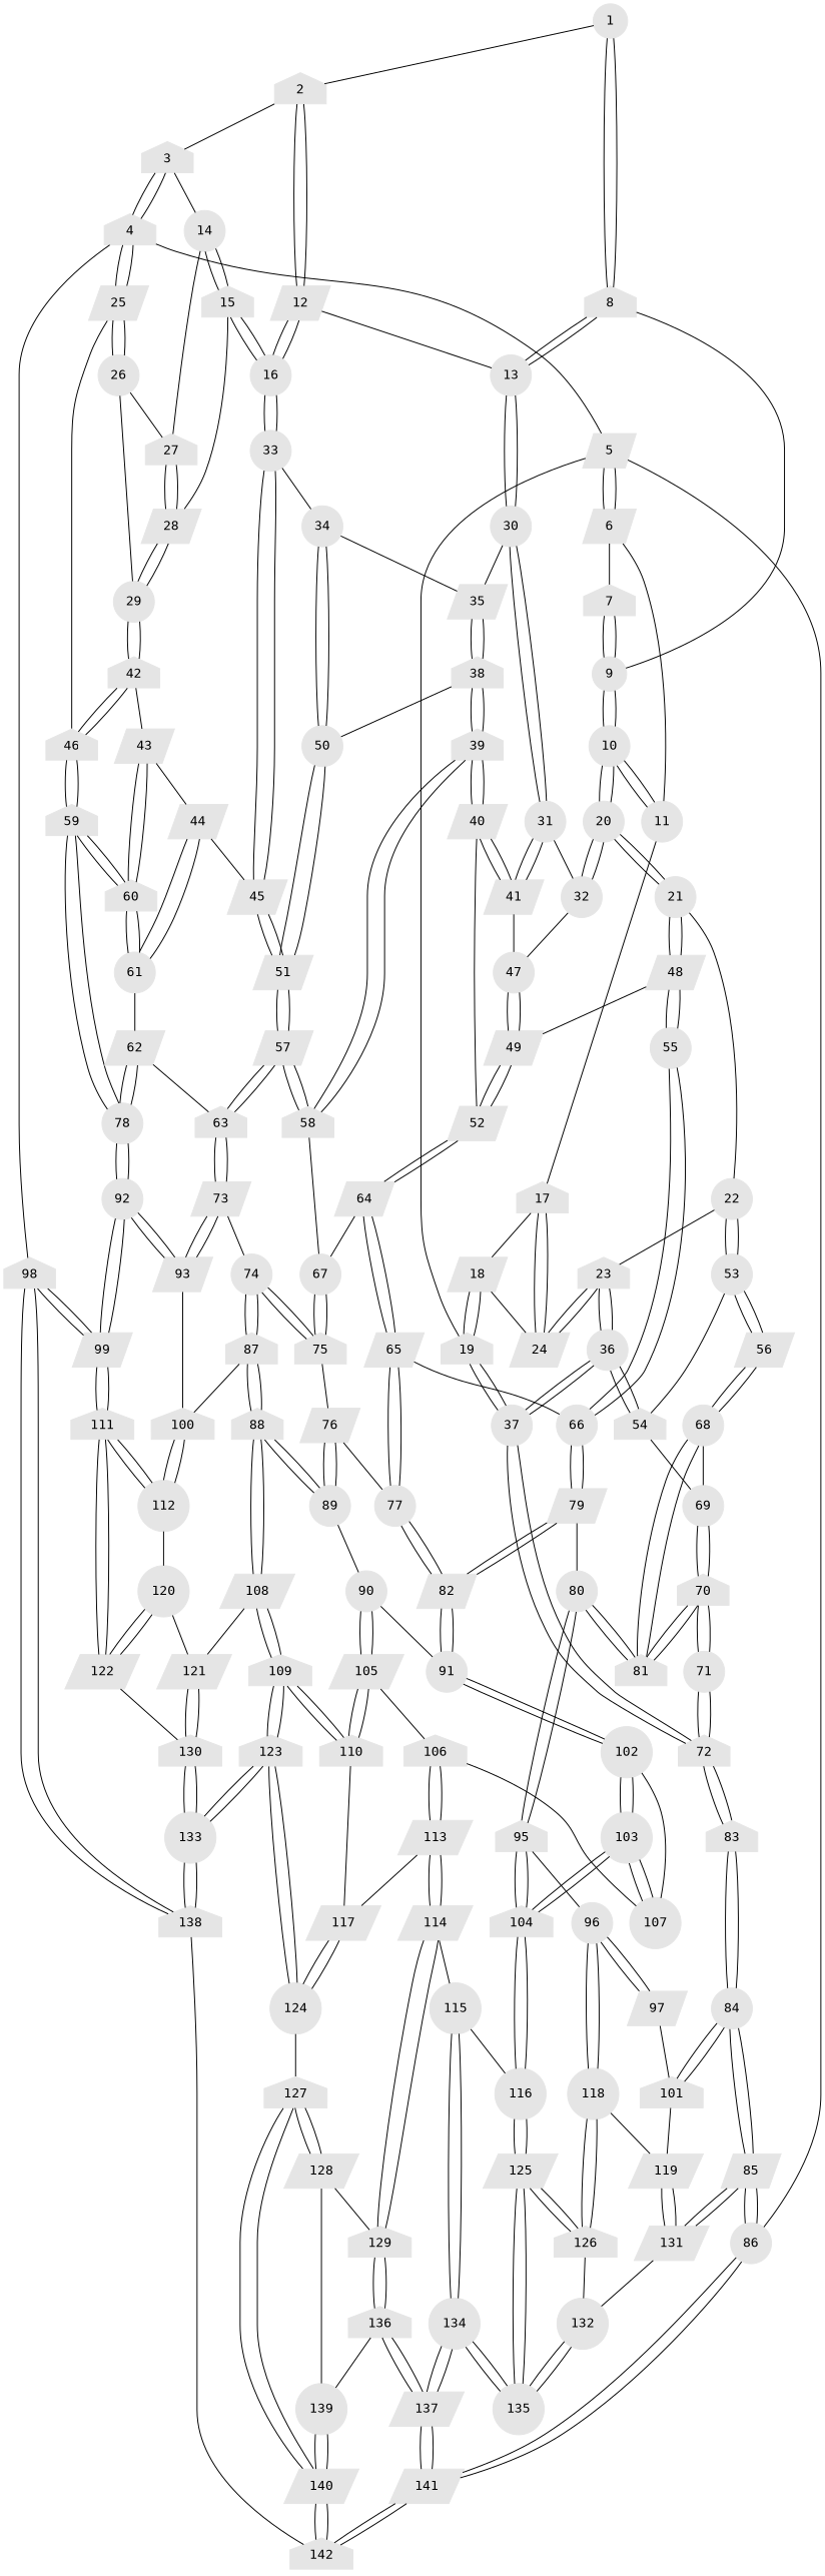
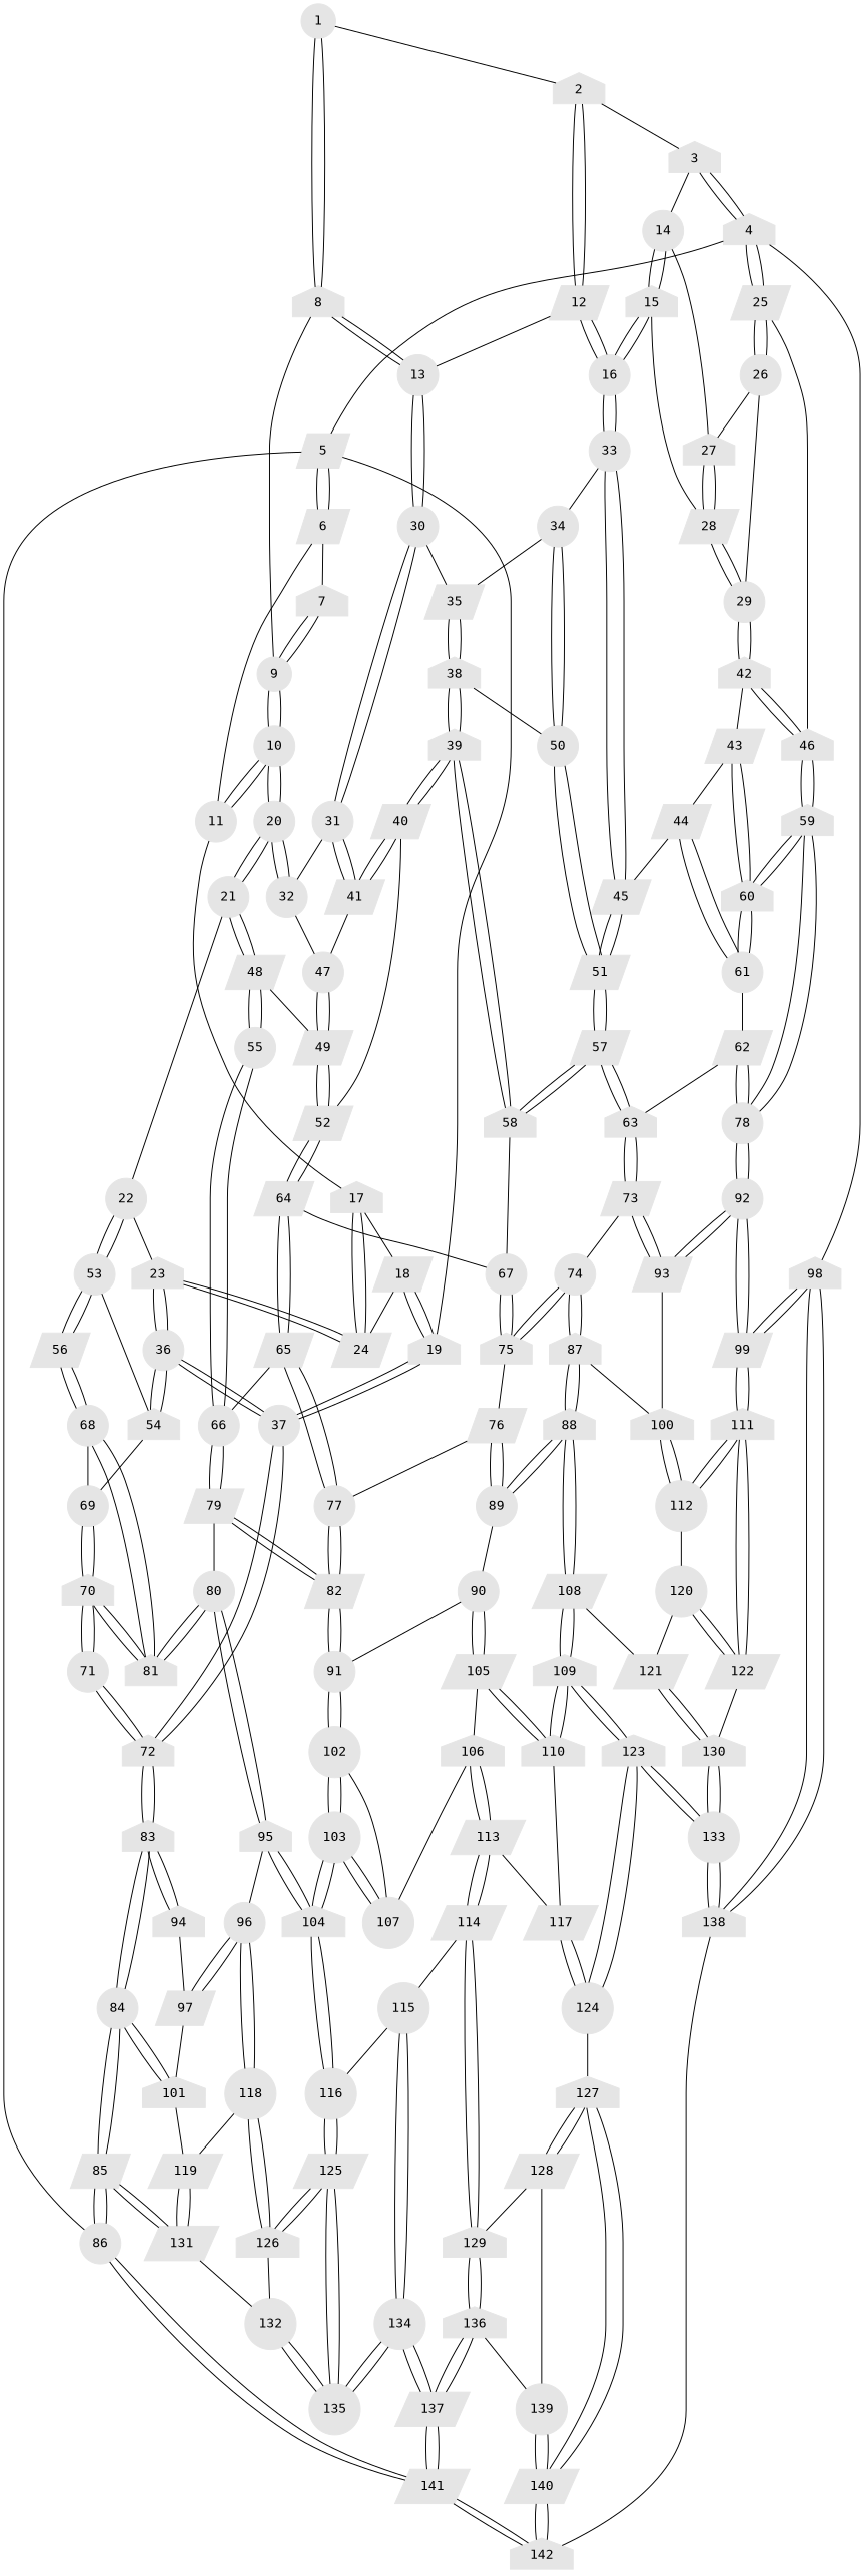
  graph {
    fontname="DejaVu Sans Mono"
    node [color=gray90 fontname="DejaVu Sans Mono" shape=circle style=filled]
    edge [fontname="DejaVu Sans Mono"]
    2 [shape=house]
    1
    8 [shape=house]
    3 [shape=house]
    12 [shape=parallelogram]
    9
    13
    4 [shape=house]
    14
    16
    5 [shape=parallelogram]
    25 [shape=parallelogram]
    98 [shape=house]
    15 [shape=house]
    27 [shape=house]
    6 [shape=parallelogram]
    19 [shape=house]
    86
    26
    46 [shape=house]
    99 [shape=parallelogram]
    138 [shape=house]
    7 [shape=house]
    11
    37
    141 [shape=parallelogram]
    17 [shape=house]
    10
    30
    20
    21
    32
    18 [shape=parallelogram]
    24 [shape=parallelogram]
    33
    31
    35 [shape=parallelogram]
    28 [shape=parallelogram]
    29
    34
    45 [shape=parallelogram]
    72 [shape=house]
    22
    48 [shape=parallelogram]
    47
    23 [shape=house]
    53
    49 [shape=parallelogram]
    55
    36
    54 [shape=house]
    56 [shape=parallelogram]
    59 [shape=house]
    42 [shape=house]
    43 [shape=parallelogram]
    41 [shape=parallelogram]
    38 [shape=house]
    50
    51 [shape=parallelogram]
    39 [shape=house]
    69
    83 [shape=house]
    40 [shape=parallelogram]
    58 [shape=house]
    52 [shape=parallelogram]
    67
    64 [shape=parallelogram]
    44 [shape=parallelogram]
    60 [shape=house]
    61
    62 [shape=parallelogram]
    57 [shape=parallelogram]
    78
    66
    63 [shape=house]
    65 [shape=parallelogram]
    68
    70 [shape=house]
    79 [shape=parallelogram]
    81 [shape=house]
    73 [shape=parallelogram]
    75 [shape=house]
    92
    74
    93 [shape=parallelogram]
    77
    82 [shape=parallelogram]
    80
    76 [shape=parallelogram]
    71
    84
+   94 [shape=house]
    87 [shape=house]
    100 [shape=house]
    88 [shape=house]
    89
    90
    91
    95 [shape=house]
    96
    104 [shape=house]
    102
    85 [shape=parallelogram]
    101 [shape=house]
    97 [shape=parallelogram]
    131 [shape=parallelogram]
    119 [shape=parallelogram]
    132
    142 [shape=house]
    108 [shape=parallelogram]
    112
    109 [shape=house]
    121 [shape=parallelogram]
    105 [shape=parallelogram]
    106 [shape=house]
    110 [shape=house]
    103
    107
    111 [shape=house]
    118
    116
    126 [shape=house]
    122 [shape=parallelogram]
    120
    125 [shape=parallelogram]
    113 [shape=parallelogram]
    117 [shape=parallelogram]
    114 [shape=parallelogram]
    123 [shape=house]
    130 [shape=house]
    124
    133
    115
    129 [shape=house]
    134
    136 [shape=house]
    135
    137 [shape=parallelogram]
    127 [shape=house]
    128 [shape=parallelogram]
    140 [shape=parallelogram]
    139
    2 -- 3
    2 -- 12
    2 -- 12
    1 -- 2
    1 -- 8
    1 -- 8
    8 -- 9
    8 -- 13
    8 -- 13
    3 -- 4
    3 -- 4
    3 -- 14
    12 -- 13
    12 -- 16
    12 -- 16
    9 -- 10
    9 -- 10
    13 -- 30
    13 -- 30
    4 -- 5
    4 -- 25
    4 -- 25
    4 -- 98
    14 -- 15
    14 -- 15
    14 -- 27
    16 -- 33
    16 -- 33
    5 -- 6
    5 -- 6
    5 -- 19
    5 -- 86
    25 -- 26
    25 -- 26
    25 -- 46
    98 -- 99
    98 -- 99
    98 -- 138
    98 -- 138
    15 -- 16
    15 -- 16
    15 -- 28
    27 -- 28
    27 -- 28
    6 -- 7
    6 -- 11
    19 -- 37
    19 -- 37
    86 -- 141
    86 -- 141
    26 -- 27
    26 -- 29
    46 -- 59
    46 -- 59
    99 -- 111
    99 -- 111
    138 -- 142
    7 -- 9
    7 -- 9
    11 -- 17
    37 -- 72
    37 -- 72
    141 -- 142
    141 -- 142
    17 -- 18
    17 -- 24
    17 -- 24
    10 -- 11
    10 -- 11
    10 -- 20
    10 -- 20
    30 -- 31
    30 -- 31
    30 -- 35
    20 -- 21
    20 -- 21
    20 -- 32
    20 -- 32
    21 -- 22
    21 -- 48
    21 -- 48
    32 -- 47
    18 -- 19
    18 -- 19
    18 -- 24
    33 -- 34
    33 -- 45
    33 -- 45
    31 -- 32
    31 -- 41
    31 -- 41
    35 -- 38
    35 -- 38
    28 -- 29
    28 -- 29
    29 -- 42
    29 -- 42
    34 -- 35
    34 -- 50
    34 -- 50
    45 -- 51
    45 -- 51
    72 -- 83
    72 -- 83
    22 -- 23
    22 -- 53
    22 -- 53
    48 -- 49
    48 -- 55
    48 -- 55
    47 -- 49
    47 -- 49
    23 -- 24
    23 -- 24
    23 -- 36
    23 -- 36
    53 -- 54
    53 -- 56
    53 -- 56
    49 -- 52
    49 -- 52
    55 -- 66
    55 -- 66
    36 -- 37
    36 -- 37
    36 -- 54
    36 -- 54
    54 -- 69
    56 -- 68
    56 -- 68
    59 -- 60
    59 -- 60
    59 -- 78
    59 -- 78
    42 -- 46
    42 -- 46
    42 -- 43
    43 -- 44
    43 -- 60
    43 -- 60
    41 -- 47
    38 -- 50
    38 -- 39
    38 -- 39
    50 -- 51
    50 -- 51
    51 -- 57
    51 -- 57
    39 -- 40
    39 -- 40
    39 -- 58
    39 -- 58
    69 -- 70
    69 -- 70
    83 -- 84
    83 -- 84
+   83 -- 94
+   83 -- 94
    40 -- 41
    40 -- 41
    40 -- 52
    58 -- 67
    52 -- 64
    52 -- 64
    67 -- 75
    67 -- 75
    64 -- 67
    64 -- 65
    64 -- 65
    44 -- 45
    44 -- 61
    44 -- 61
    60 -- 61
    60 -- 61
    61 -- 62
    62 -- 78
    62 -- 78
    62 -- 63
    57 -- 58
    57 -- 58
    57 -- 63
    57 -- 63
    78 -- 92
    78 -- 92
    66 -- 79
    66 -- 79
    63 -- 73
    63 -- 73
    65 -- 66
    65 -- 77
    65 -- 77
    68 -- 69
    68 -- 81
    68 -- 81
    70 -- 81
    70 -- 81
    70 -- 71
    70 -- 71
    79 -- 82
    79 -- 82
    79 -- 80
    73 -- 74
    73 -- 93
    73 -- 93
    75 -- 76
    92 -- 99
    92 -- 99
    92 -- 93
    92 -- 93
    74 -- 75
    74 -- 75
    74 -- 87
    74 -- 87
    93 -- 100
    77 -- 82
    77 -- 82
    82 -- 91
    82 -- 91
    80 -- 81
    80 -- 81
    80 -- 95
    80 -- 95
    76 -- 77
    76 -- 89
    76 -- 89
    71 -- 72
    71 -- 72
    84 -- 85
    84 -- 85
    84 -- 101
    84 -- 101
+   94 -- 97
    87 -- 100
    87 -- 88
    87 -- 88
    100 -- 112
    100 -- 112
    88 -- 89
    88 -- 89
    88 -- 108
    88 -- 108
    89 -- 90
    90 -- 91
    90 -- 105
    90 -- 105
    91 -- 102
    91 -- 102
    95 -- 96
    95 -- 104
    95 -- 104
    96 -- 97
    96 -- 97
    96 -- 118
    96 -- 118
    104 -- 116
    104 -- 116
    102 -- 103
    102 -- 103
    102 -- 107
    85 -- 86
    85 -- 86
    85 -- 131
    85 -- 131
    101 -- 119
    97 -- 101
    131 -- 132
    119 -- 131
    119 -- 131
    132 -- 135
    132 -- 135
    108 -- 109
    108 -- 109
    108 -- 121
    112 -- 120
    109 -- 110
    109 -- 110
    109 -- 123
    109 -- 123
    121 -- 130
    121 -- 130
    105 -- 106
    105 -- 110
    105 -- 110
    106 -- 107
    106 -- 113
    106 -- 113
    110 -- 117
    103 -- 104
    103 -- 104
    103 -- 107
    103 -- 107
    111 -- 112
    111 -- 112
    111 -- 122
    111 -- 122
    118 -- 119
    118 -- 126
    118 -- 126
    116 -- 125
    116 -- 125
    126 -- 132
    122 -- 130
    120 -- 121
    120 -- 122
    120 -- 122
    125 -- 126
    125 -- 126
    125 -- 135
    125 -- 135
    113 -- 117
    113 -- 114
    113 -- 114
    117 -- 124
    117 -- 124
    114 -- 115
    114 -- 129
    114 -- 129
    123 -- 124
    123 -- 124
    123 -- 133
    123 -- 133
    130 -- 133
    130 -- 133
    124 -- 127
    133 -- 138
    133 -- 138
    115 -- 116
    115 -- 134
    115 -- 134
    129 -- 136
    129 -- 136
    134 -- 135
    134 -- 135
    134 -- 137
    134 -- 137
    136 -- 137
    136 -- 137
    136 -- 139
    137 -- 141
    137 -- 141
    127 -- 128
    127 -- 128
    127 -- 140
    127 -- 140
    128 -- 129
    128 -- 139
    140 -- 142
    140 -- 142
    139 -- 140
    139 -- 140
  }
